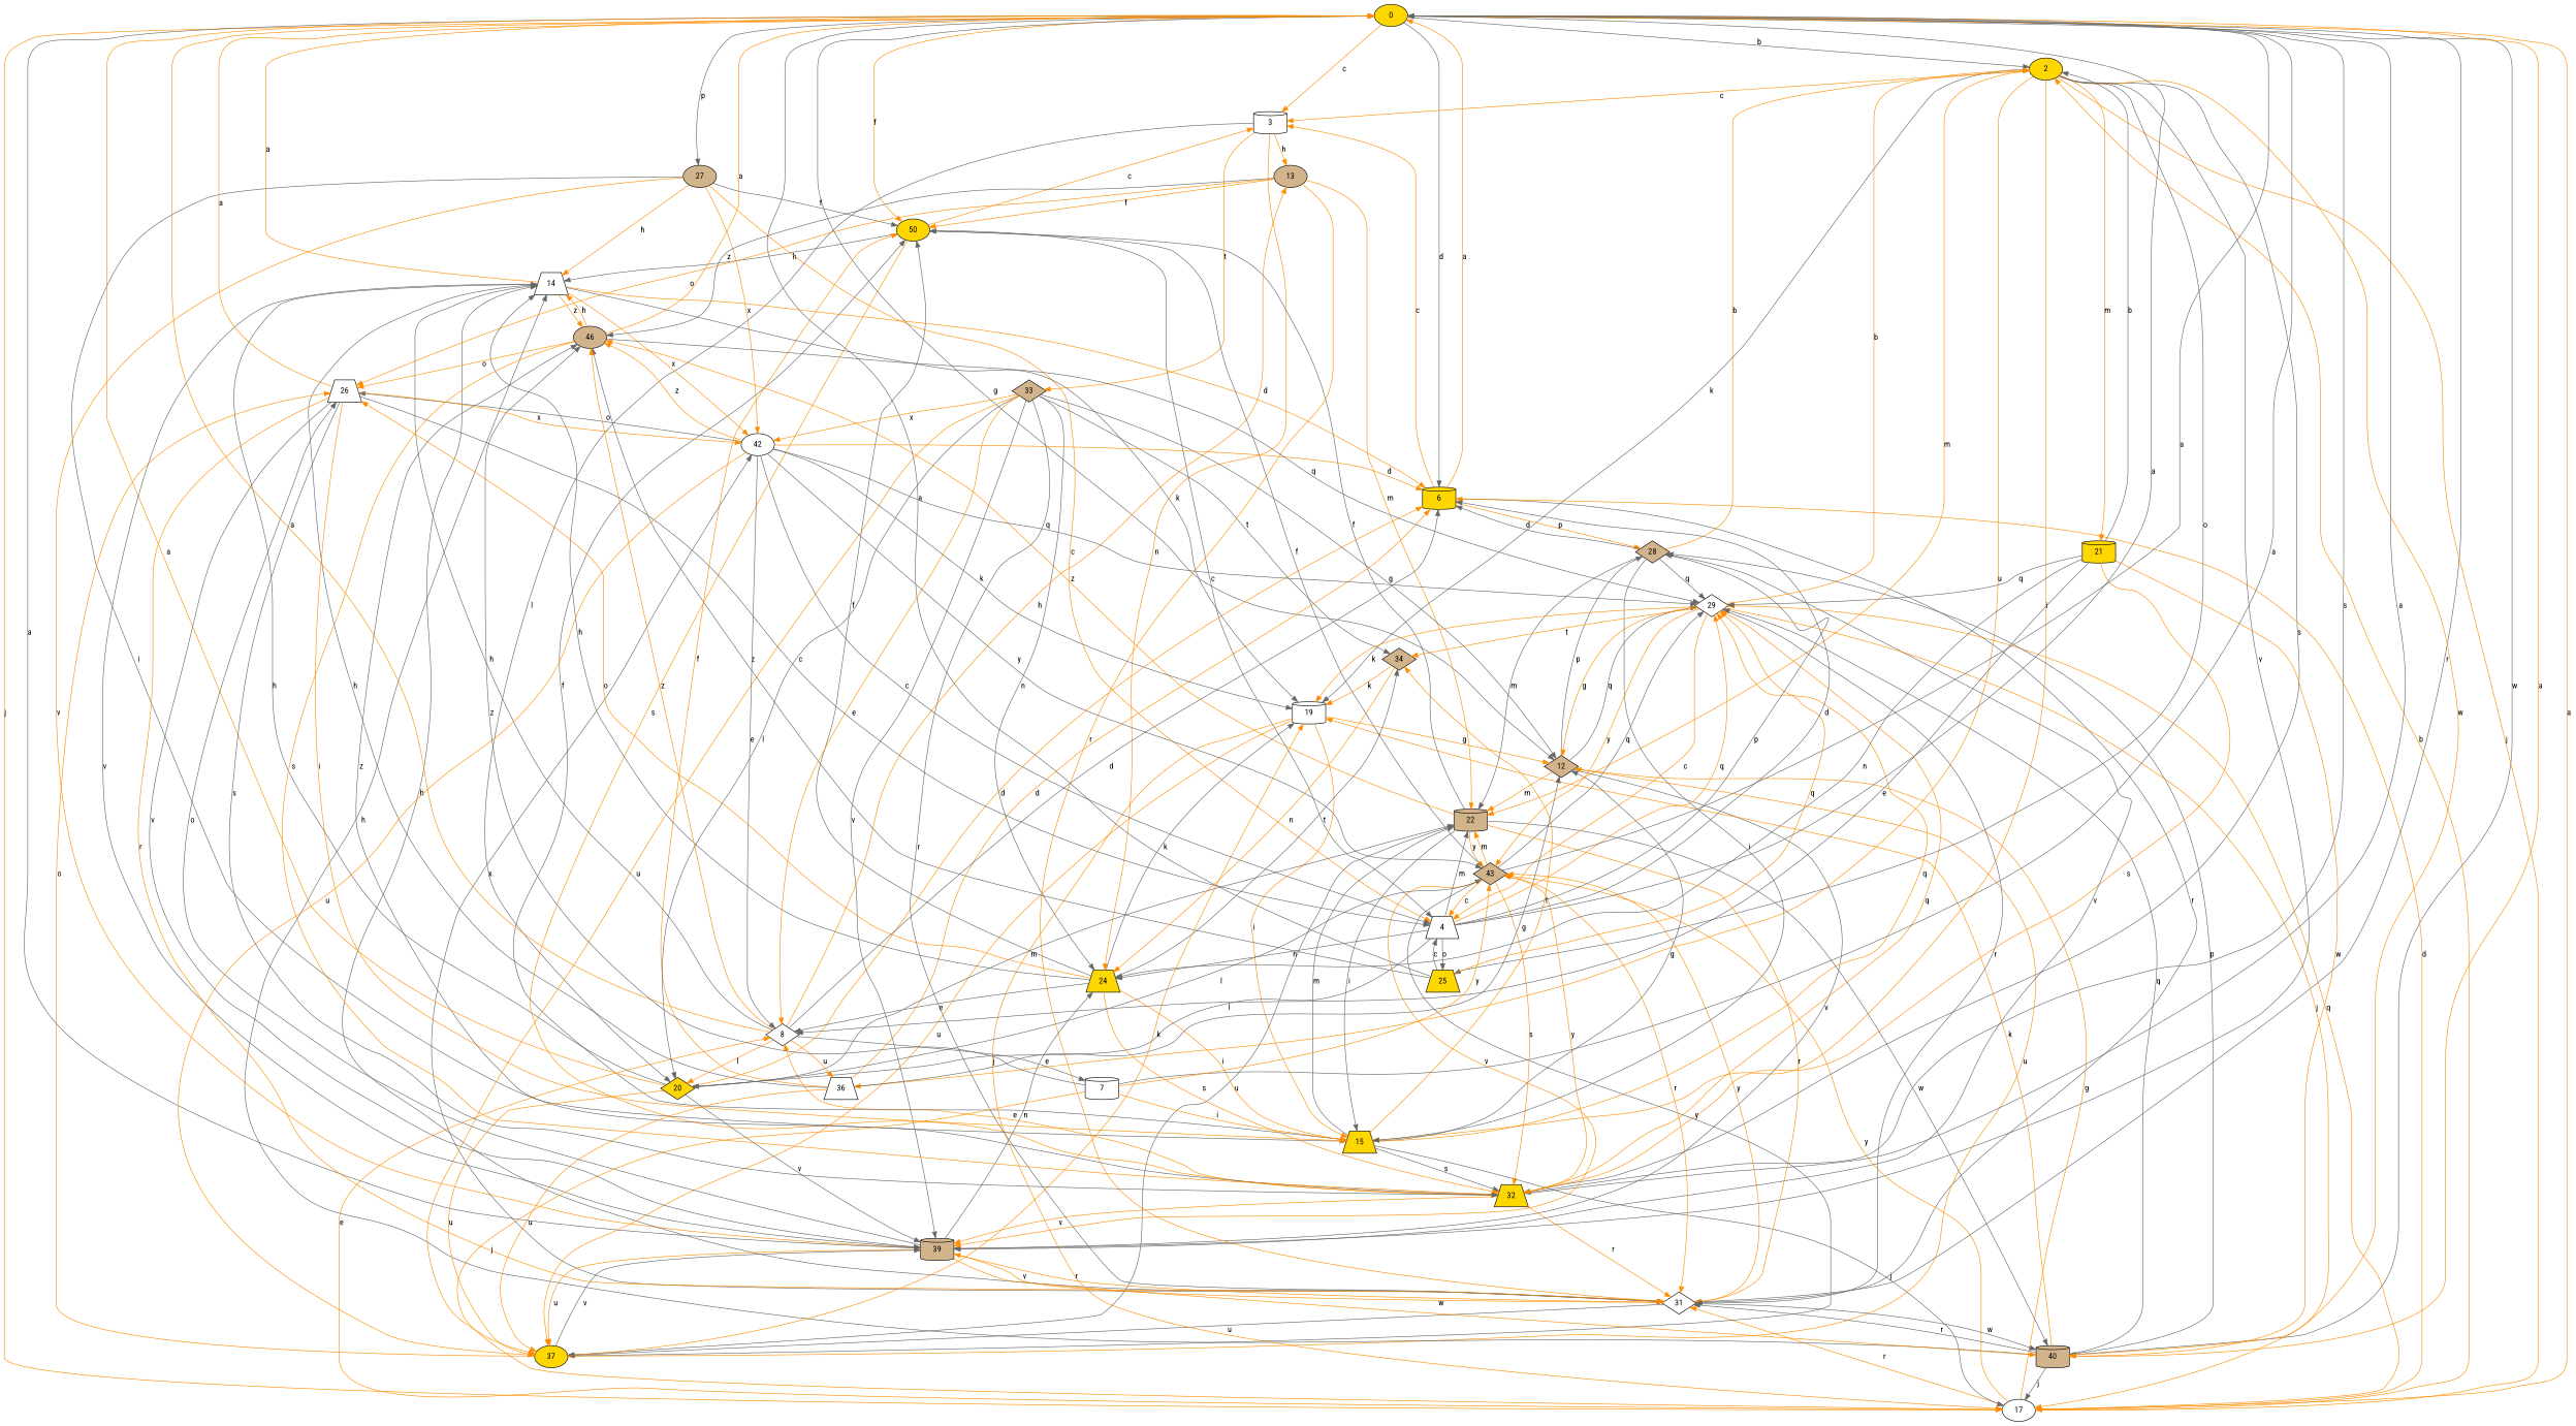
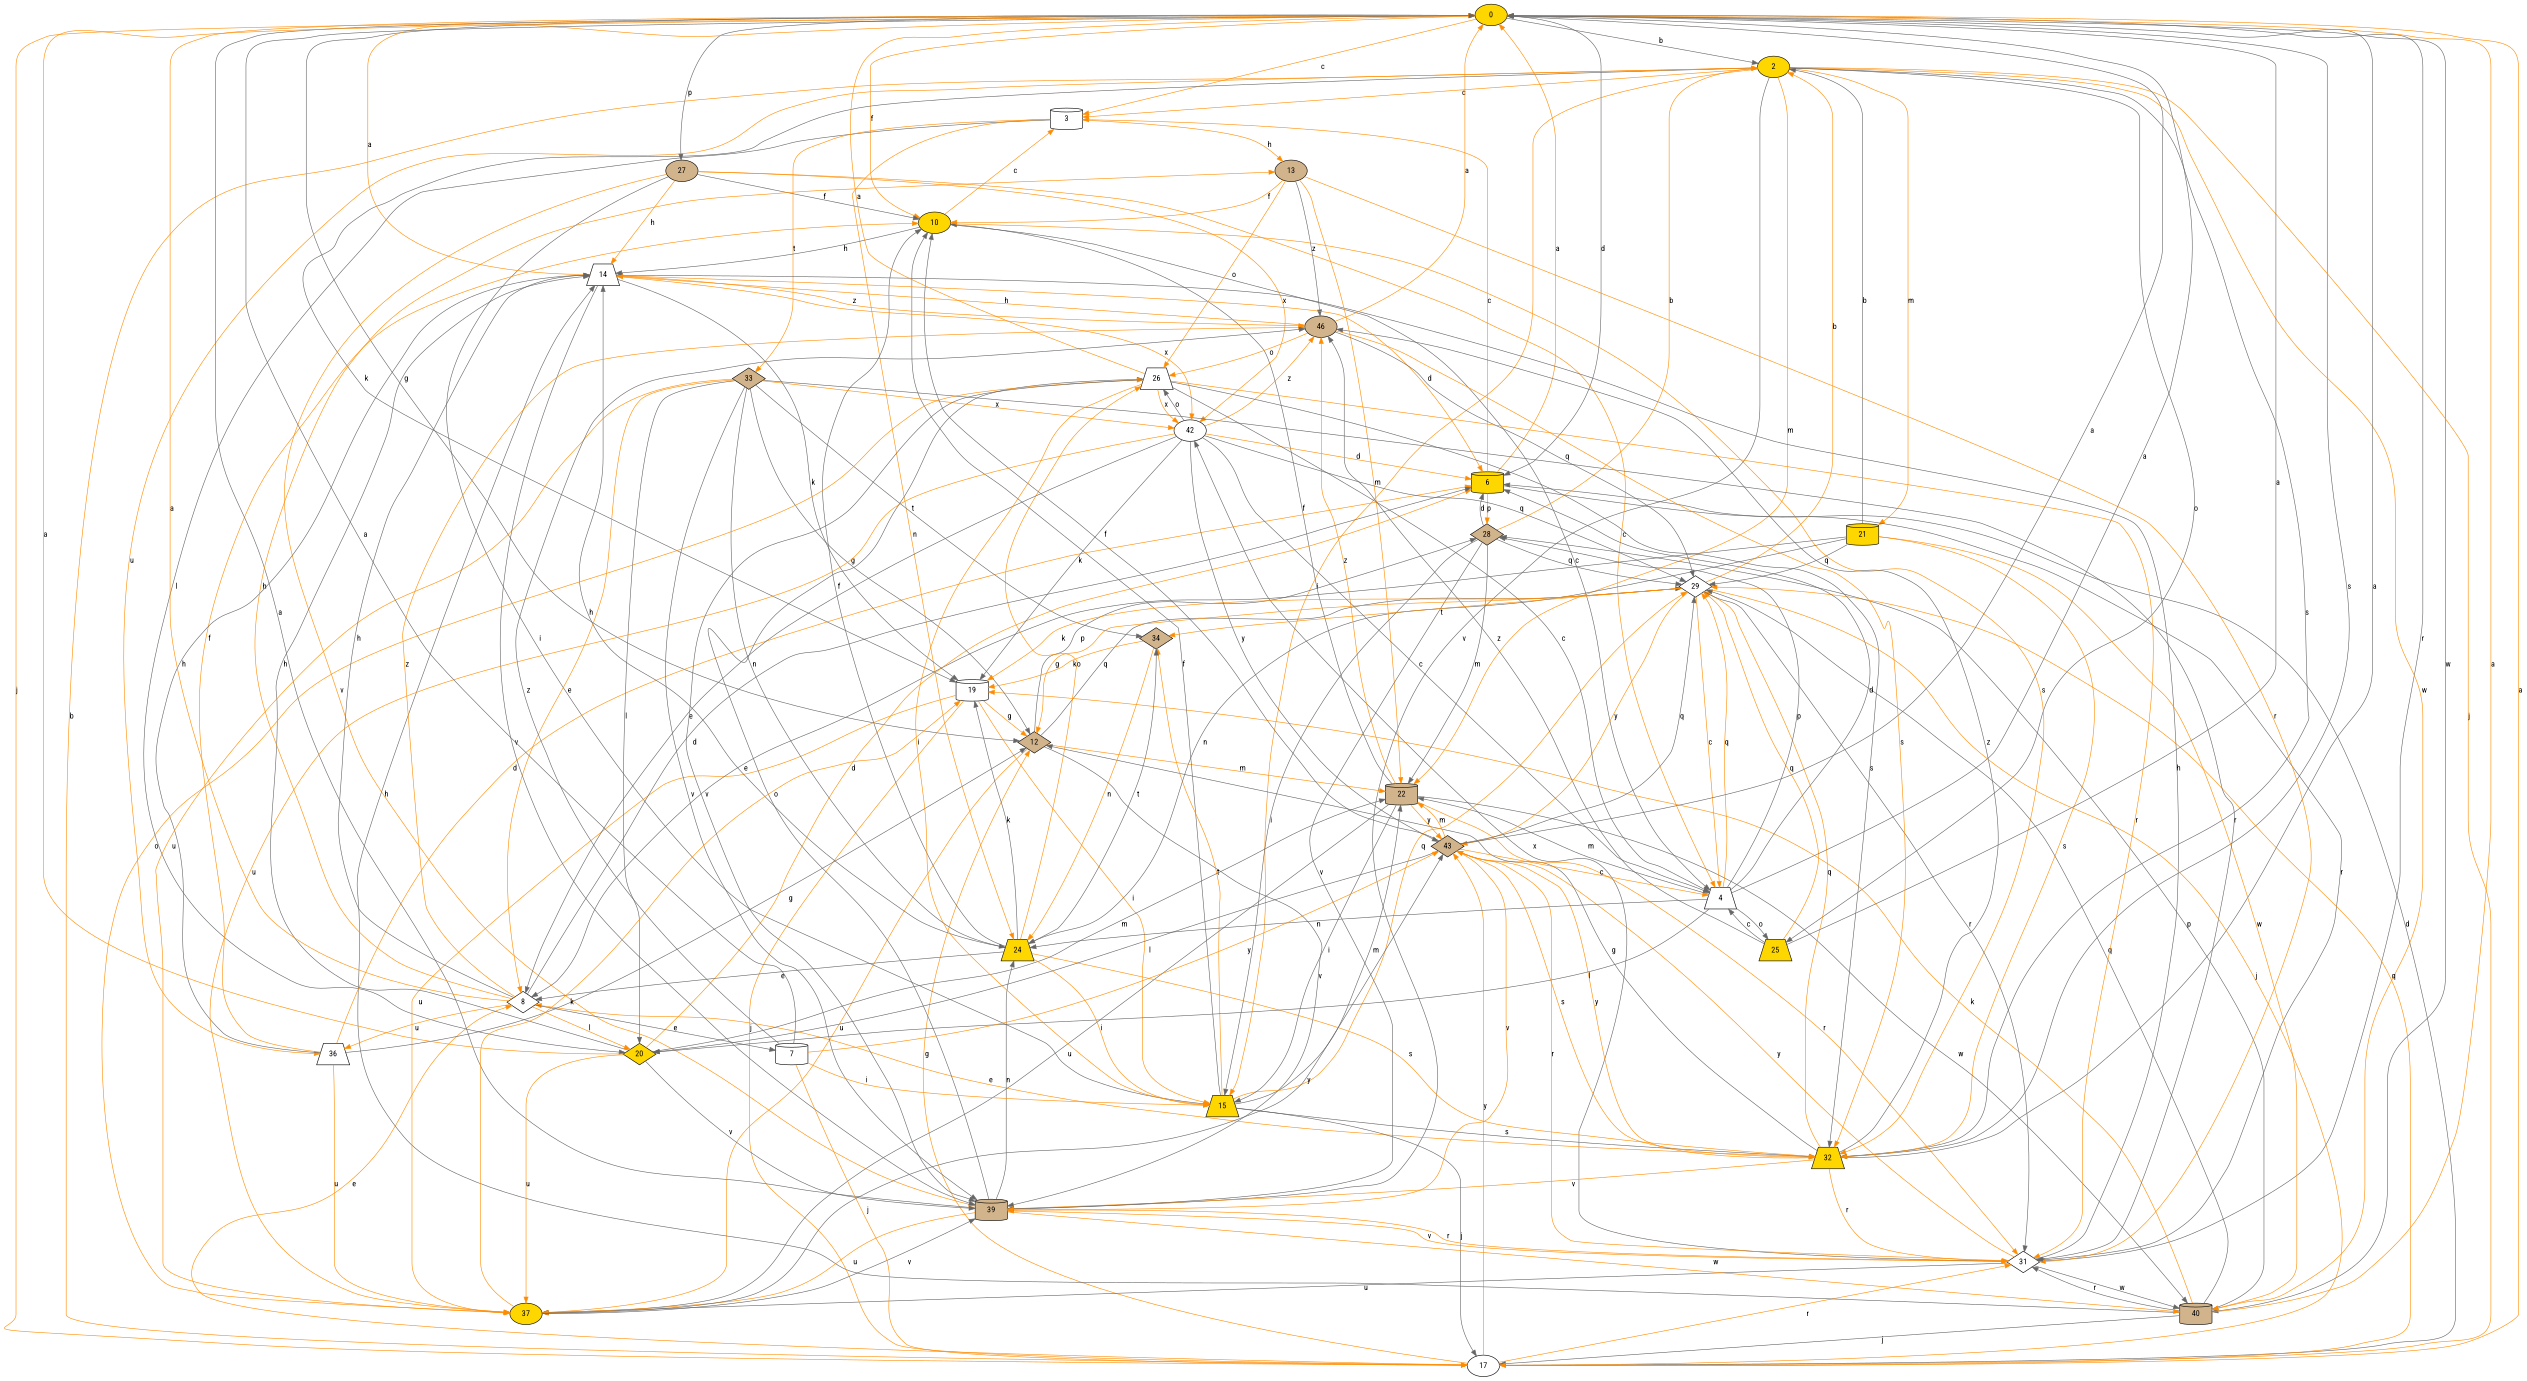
  strict digraph {
    fontname="Roboto Condensed"
    node [fillcolor=white fontname="Roboto Condensed" shape=ellipse style=filled]
    edge [color=darkorange fontname="Roboto Condensed"]
    0 [fillcolor=gold]
    2 [fillcolor=gold]
    3 [shape=cylinder]
    6 [fillcolor=gold shape=cylinder]
-   10 [fillcolor=gold label=50]
+   10 [fillcolor=gold]
    12 [fillcolor=tan shape=diamond]
    17
    27 [fillcolor=tan]
    31 [shape=diamond]
    32 [fillcolor=gold shape=trapezium]
    40 [fillcolor=tan shape=cylinder]
    15 [fillcolor=gold shape=trapezium]
    19 [shape=cylinder]
    21 [fillcolor=gold shape=cylinder]
    22 [fillcolor=tan shape=cylinder]
    25 [fillcolor=gold shape=trapezium]
    36 [shape=trapezium]
    39 [fillcolor=tan shape=cylinder]
    13 [fillcolor=tan]
    20 [fillcolor=gold shape=diamond]
    24 [fillcolor=gold shape=trapezium]
    33 [fillcolor=tan shape=diamond]
    28 [fillcolor=tan shape=diamond]
    4 [shape=trapezium]
    14 [shape=trapezium]
    29 [shape=diamond]
    37 [fillcolor=gold]
    43 [fillcolor=tan shape=diamond]
    8 [shape=diamond]
    42
    46 [fillcolor=tan]
    34 [fillcolor=tan shape=diamond]
    26 [shape=trapezium]
    7 [shape=cylinder]
    0 -> 2 [color=gray40 label=b]
    0 -> 3 [label=c]
    0 -> 6 [color=gray40 label=d]
    0 -> 10 [label=f]
    0 -> 12 [color=gray40 label=g]
    0 -> 17 [label=j]
    0 -> 27 [color=gray40 label=p]
    0 -> 31 [color=gray40 label=r]
    0 -> 32 [color=gray40 label=s]
    0 -> 40 [color=gray40 label=w]
    2 -> 3 [label=c]
    2 -> 17 [label=j]
    2 -> 32 [color=gray40 label=s]
    2 -> 40 [label=w]
    2 -> 15 [label=i]
    2 -> 19 [color=gray40 label=k]
    2 -> 21 [label=m]
    2 -> 22 [label=m]
    2 -> 25 [color=gray40 label=o]
    2 -> 36 [label=u]
    2 -> 39 [color=gray40 label=v]
    3 -> 13 [label=h]
    3 -> 20 [color=gray40 label=l]
    3 -> 24 [label=n]
    3 -> 33 [label=t]
    6 -> 0 [label=a]
    6 -> 3 [label=c]
    6 -> 31 [color=gray40 label=r]
    6 -> 28 [label=p]
    10 -> 3 [label=c]
    10 -> 32 [label=s]
    10 -> 4 [color=gray40 label=c]
    10 -> 14 [color=gray40 label=h]
    12 -> 22 [label=m]
    12 -> 39 [color=gray40 label=v]
    12 -> 28 [color=gray40 label=p]
    12 -> 29 [color=gray40 label=q]
    12 -> 37 [label=u]
    17 -> 0 [label=a]
    17 -> 2 [label=b]
-   17 -> 6 [label=d]
+   17 -> 6 [color=gray40 label=d]
    17 -> 12 [label=g]
    17 -> 31 [label=r]
    17 -> 29 [label=q]
    17 -> 43 [label=y]
    17 -> 8 [label=e]
    27 -> 10 [color=gray40 label=f]
    27 -> 15 [color=gray40 label=i]
    27 -> 39 [label=v]
    27 -> 4 [label=c]
    27 -> 14 [label=h]
    27 -> 42 [label=x]
    31 -> 40 [color=gray40 label=w]
    31 -> 39 [label=v]
    31 -> 14 [color=gray40 label=h]
    31 -> 37 [color=gray40 label=u]
    31 -> 43 [label=y]
    31 -> 42 [color=gray40 label=x]
    32 -> 0 [color=gray40 label=a]
    32 -> 31 [label=r]
    32 -> 39 [label=v]
    32 -> 29 [label=q]
    32 -> 43 [label=y]
    32 -> 8 [label=e]
    32 -> 46 [color=gray40 label=z]
    40 -> 0 [label=a]
    40 -> 17 [color=gray40 label=j]
    40 -> 31 [color=gray40 label=r]
    40 -> 19 [label=k]
    40 -> 28 [color=gray40 label=p]
    40 -> 14 [color=gray40 label=h]
    40 -> 29 [color=gray40 label=q]
    15 -> 10 [color=gray40 label=f]
-   15 -> 12 [color=gray40 label=g]
+   32 -> 12 [color=gray40 label=g]
    15 -> 17 [color=gray40 label=j]
    15 -> 32 [color=gray40 label=s]
    15 -> 22 [color=gray40 label=m]
    15 -> 29 [label=q]
    15 -> 34 [label=t]
    19 -> 12 [label=g]
    19 -> 17 [label=j]
    19 -> 15 [label=i]
    19 -> 37 [label=u]
    21 -> 2 [color=gray40 label=b]
    21 -> 32 [label=s]
    21 -> 40 [label=w]
    21 -> 24 [color=gray40 label=n]
    21 -> 29 [color=gray40 label=q]
    21 -> 8 [color=gray40 label=e]
    22 -> 10 [color=gray40 label=f]
    22 -> 31 [label=r]
    22 -> 40 [color=gray40 label=w]
    22 -> 15 [color=gray40 label=i]
    22 -> 37 [color=gray40 label=u]
    22 -> 43 [label=y]
    22 -> 46 [label=z]
    25 -> 0 [color=gray40 label=a]
    25 -> 4 [color=gray40 label=c]
    25 -> 29 [label=q]
    25 -> 46 [color=gray40 label=z]
    36 -> 6 [label=d]
    36 -> 10 [label=f]
    36 -> 12 [color=gray40 label=g]
    36 -> 14 [color=gray40 label=h]
    36 -> 37 [label=u]
    39 -> 0 [color=gray40 label=a]
    39 -> 31 [label=r]
    39 -> 40 [label=w]
    39 -> 24 [color=gray40 label=n]
    39 -> 37 [label=u]
    39 -> 26 [color=gray40 label=o]
    13 -> 10 [label=f]
    13 -> 31 [label=r]
    13 -> 22 [label=m]
    13 -> 46 [color=gray40 label=z]
    13 -> 26 [label=o]
    20 -> 0 [label=a]
    20 -> 6 [label=d]
    20 -> 22 [color=gray40 label=m]
    20 -> 39 [color=gray40 label=v]
    20 -> 14 [color=gray40 label=h]
    20 -> 37 [label=u]
    24 -> 10 [color=gray40 label=f]
    24 -> 32 [label=s]
    24 -> 15 [label=i]
    24 -> 19 [color=gray40 label=k]
    24 -> 14 [color=gray40 label=h]
    24 -> 8 [color=gray40 label=e]
    24 -> 34 [color=gray40 label=t]
    24 -> 26 [label=o]
    33 -> 12 [color=gray40 label=g]
    33 -> 31 [color=gray40 label=r]
    33 -> 39 [color=gray40 label=v]
    33 -> 20 [color=gray40 label=l]
    33 -> 24 [color=gray40 label=n]
    33 -> 37 [label=u]
    33 -> 8 [label=e]
    33 -> 42 [label=x]
    33 -> 34 [color=gray40 label=t]
    28 -> 2 [label=b]
    28 -> 6 [color=gray40 label=d]
    28 -> 15 [color=gray40 label=i]
    28 -> 22 [color=gray40 label=m]
    28 -> 39 [color=gray40 label=v]
    28 -> 29 [color=gray40 label=q]
    4 -> 0 [color=gray40 label=a]
    4 -> 6 [color=gray40 label=d]
    4 -> 22 [color=gray40 label=m]
    4 -> 25 [color=gray40 label=o]
    4 -> 20 [color=gray40 label=l]
    4 -> 24 [color=gray40 label=n]
    4 -> 28 [color=gray40 label=p]
    4 -> 29 [label=q]
    14 -> 0 [label=a]
    14 -> 6 [label=d]
    14 -> 19 [color=gray40 label=k]
    14 -> 39 [color=gray40 label=v]
    14 -> 42 [label=x]
    14 -> 46 [label=z]
    29 -> 2 [label=b]
    29 -> 12 [label=g]
    29 -> 17 [label=j]
    29 -> 31 [color=gray40 label=r]
    29 -> 19 [label=k]
    29 -> 4 [label=c]
    29 -> 43 [label=y]
    29 -> 34 [label=t]
    37 -> 19 [label=k]
    37 -> 39 [color=gray40 label=v]
    37 -> 43 [color=gray40 label=y]
    37 -> 26 [label=o]
    43 -> 0 [color=gray40 label=a]
    43 -> 10 [color=gray40 label=f]
    43 -> 31 [label=r]
    43 -> 32 [label=s]
    43 -> 22 [label=m]
    43 -> 39 [label=v]
    43 -> 20 [color=gray40 label=l]
    43 -> 4 [label=c]
    43 -> 29 [color=gray40 label=q]
    8 -> 0 [label=a]
    8 -> 6 [color=gray40 label=d]
    8 -> 36 [label=u]
    8 -> 13 [label=h]
    8 -> 20 [label=l]
    8 -> 14 [color=gray40 label=h]
    8 -> 46 [label=z]
    8 -> 7 [color=gray40 label=e]
    42 -> 6 [label=d]
    42 -> 19 [color=gray40 label=k]
    42 -> 4 [color=gray40 label=c]
    42 -> 29 [color=gray40 label=q]
    42 -> 37 [label=u]
    42 -> 43 [color=gray40 label=y]
    42 -> 8 [color=gray40 label=e]
    42 -> 46 [label=z]
    42 -> 26 [color=gray40 label=o]
    46 -> 0 [label=a]
    46 -> 32 [label=s]
    46 -> 14 [label=h]
    46 -> 29 [color=gray40 label=q]
    46 -> 26 [label=o]
    34 -> 19 [label=k]
    34 -> 24 [label=n]
    26 -> 0 [label=a]
    26 -> 31 [label=r]
    26 -> 32 [color=gray40 label=s]
    26 -> 15 [label=i]
    26 -> 39 [color=gray40 label=v]
    26 -> 4 [color=gray40 label=c]
    26 -> 42 [label=x]
    7 -> 0 [color=gray40 label=a]
    7 -> 17 [label=j]
    7 -> 15 [label=i]
    7 -> 43 [label=y]
    7 -> 46 [color=gray40 label=z]
  }
